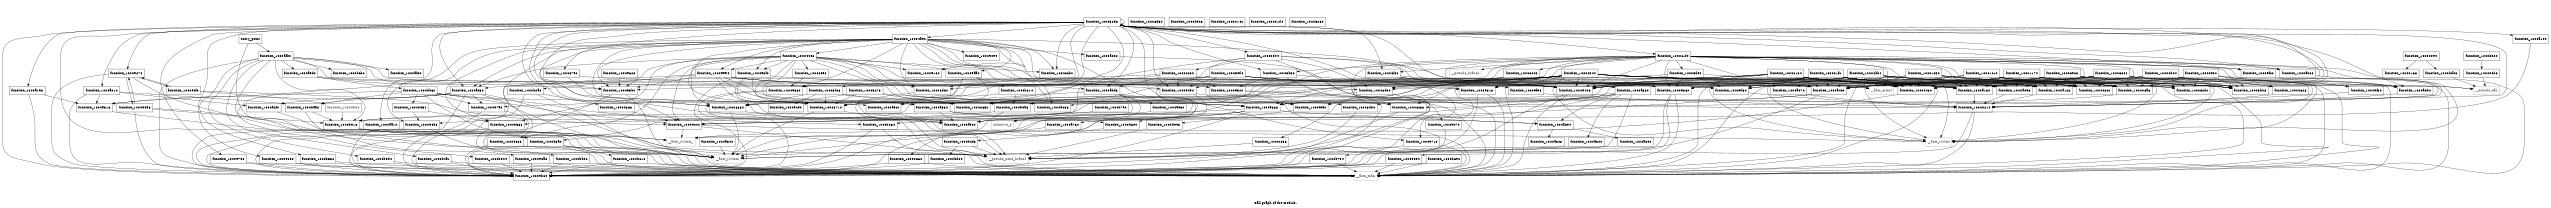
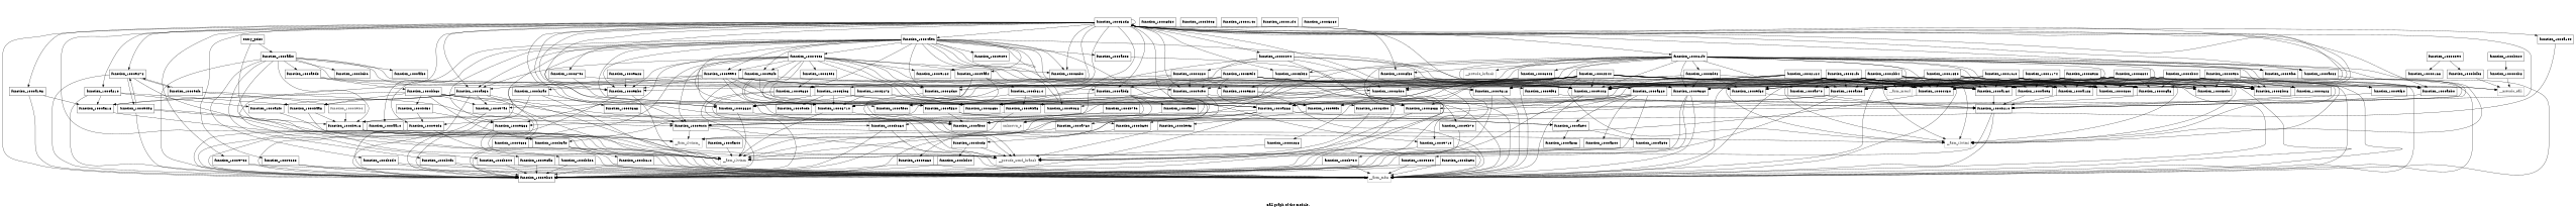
  digraph {
    label="Call graph of the module."
    node [shape=record]
    n1 [label="{function_10005b08}"]
    n2 [label="{function_10005b58}"]
    n3 [label="{function_10009b70}"]
    n4 [label="{function_100094d8}"]
    n5 [label="{function_10009520}"]
    n6 [label="{function_10009818}"]
    n7 [label="{function_1000b754}"]
    n8 [label="{function_10009b64}"]
    n9 [color=gray50 fontcolor=gray50 label="{__asm_mfcr}"]
    n10 [label="{function_10008cb0}"]
    n11 [label="{function_100098f0}"]
    n12 [label="{function_10009448}"]
    n13 [label="{function_1000a530}"]
    n14 [label="{function_1000aec4}"]
    n15 [label="{function_1000aecc}"]
    n16 [label="{function_1000a8e4}"]
    n17 [label="{function_1000b6e4}"]
    n18 [label="{function_1000a008}"]
    n19 [label="{function_1000b21c}"]
    n20 [label="{function_100096c8}"]
    n21 [label="{function_1000a0e8}"]
    n22 [label="{function_10005bc8}"]
    n23 [label="{function_10008c88}"]
    n24 [label="{function_10008684}"]
    n25 [label="{function_10008710}"]
    n26 [label="{function_10009cdc}"]
    n27 [label="{function_1000865c}"]
    n28 [color=gray50 fontcolor=gray50 label="{__pseudo_cond_branch}"]
    n29 [color=gray50 fontcolor=gray50 label="{__asm_rlwinm}"]
    n30 [label="{function_1000a038}"]
    n31 [label="{function_10009710}"]
    n32 [label="{function_10009994}"]
    n33 [label="{function_10009360}"]
    n34 [label="{function_100095b0}"]
    n35 [label="{function_1000a368}"]
    n36 [label="{function_1000a4c0}"]
    n37 [label="{function_1000b2a0}"]
    n38 [label="{function_100093e4}"]
    n39 [label="{function_1000a760}"]
    n40 [label="{function_10009c4c}"]
    n41 [label="{function_1000b868}"]
    n42 [label="{function_10008d0c}"]
    n43 [label="{function_10009038}"]
    n44 [label="{function_10008d30}"]
    n45 [label="{function_10009aa4}"]
    n46 [label="{function_1000b314}"]
    n47 [label="{function_10009ba8}"]
    n48 [label="{function_1000b3a4}"]
    n49 [label="{function_10008d54}"]
    n50 [label="{function_10008db0}"]
    n51 [label="{function_10005cdc}"]
    n52 [label="{function_10008ee8}"]
    n53 [label="{function_10009680}"]
    n54 [label="{function_10009758}"]
    n55 [label="{function_10005de8}"]
    n56 [label="{function_10009f64}"]
    n57 [label="{function_1000a164}"]
    n58 [label="{function_1000a070}"]
    n59 [label="{function_100097a0}"]
    n60 [label="{function_10008f8c}"]
    n61 [label="{function_10009f98}"]
    n62 [label="{function_100090e4}"]
    n63 [label="{function_1000b918}"]
    n64 [color=gray50 fontcolor=gray50 label="{__asm_rlwinm_}"]
    n65 [label="{function_10009164}"]
    n66 [label="{function_10009278}"]
    n67 [label="{function_10009cfc}"]
    n68 [label="{function_10009d98}"]
    n69 [fontcolor=gray50 label="{function_1000b9b4}"]
    n70 [color=gray50 fontcolor=gray50 label="{__asm_rlwimi}"]
    n71 [label="{function_10005ed4}"]
    n72 [label="{function_10009490}"]
    n73 [label="{function_10009efc}"]
    n74 [label="{function_1000a0b0}"]
    n75 [label="{function_1000b9e8}"]
    n76 [label="{function_10006048}"]
    n77 [label="{function_1000a630}"]
    n78 [label="{function_1000a800}"]
    n79 [label="{function_10009f30}"]
    n80 [label="{function_10009860}"]
    n81 [label="{function_100098a8}"]
    n82 [label="{function_100061f4}"]
    n83 [label="{function_1000a128}"]
    n84 [label="{function_10009fcc}"]
    n85 [color=gray50 fontcolor=gray50 label="{__asm_mtcrf}"]
    n86 [color=gray50 fontcolor=gray50 label="{__pseudo_branch}"]
    n87 [label="{function_100043cc}"]
    n88 [label="{function_10004430}"]
    n89 [label="{function_10009568}"]
    n90 [label="{function_1000879c}"]
    n91 [label="{function_10009628}"]
    n92 [label="{function_10009638}"]
    n93 [label="{function_1000b5d4}"]
    n94 [label="{function_1000a198}"]
    n95 [label="{function_1000a318}"]
    n96 [label="{function_1000a1e4}"]
    n97 [label="{function_1000a210}"]
    n98 [label="{function_1000a2f0}"]
    n99 [label="{function_1000baa8}"]
    n100 [label="{function_1000bd0c}"]
    n101 [label="{function_1000a340}"]
    n102 [label="{function_1000a89c}"]
    n103 [label="{function_1000a8c8}"]
    n104 [label="{function_1000bcd8}"]
    n105 [label="{function_1000aa10}"]
    n106 [label="{function_1000abd8}"]
    n107 [label="{function_1000ae30}"]
    n108 [label="{function_1000b264}"]
    n109 [color=gray50 fontcolor=gray50 label="{unknown_0}"]
    n110 [label="{function_1000ac5c}"]
    n111 [label="{function_1000b69c}"]
    n112 [label="{function_1000aed0}"]
    n113 [label="{function_1000bb6c}"]
    n114 [label="{function_1000bd54}"]
    n115 [label="{function_1000af30}"]
    n116 [label="{function_1000afb0}"]
    n117 [label="{function_1000b4fc}"]
    n118 [label="{function_1000b544}"]
-   n119 [label="{function_1000b58c}"]
    n120 [label="{function_1000bcbc}"]
    n121 [color=gray50 fontcolor=gray50 label="{__pseudo_call}"]
    n122 [label="{function_1000b61c}"]
    n123 [label="{function_1000bd84}"]
    n124 [label="{function_1000b79c}"]
    n125 [label="{function_1000bdb8}"]
    n126 [label="{function_1000be08}"]
    n127 [label="{function_1000be24}"]
    n128 [label="{function_100000b8}"]
    n129 [label="{function_10000094}"]
    n130 [label="{function_10000168}"]
    n131 [label="{function_1000014c}"]
    n132 [label="{function_100001d4}"]
    n133 [label="{entry_point}"]
    n134 [label="{function_10000238}"]
    n135 [label="{function_10000280}"]
    n136 [label="{function_10000394}"]
    n137 [label="{function_10000628}"]
    n138 [label="{function_100006a8}"]
    n139 [label="{function_10000b04}"]
    n140 [label="{function_10000e3c}"]
    n141 [label="{function_10001174}"]
    n142 [label="{function_10001650}"]
    n143 [label="{function_10001c10}"]
    n144 [label="{function_10002164}"]
    n145 [label="{function_10002544}"]
    n146 [label="{function_10002bb4}"]
    n147 [label="{function_100031fc}"]
    n148 [label="{function_10003844}"]
    n149 [label="{function_10003e28}"]
    n150 [label="{function_100044e8}"]
    n151 [label="{function_10004aec}"]
    n152 [label="{function_10005264}"]
    n153 [label="{function_10005278}"]
    n154 [label="{function_100052d8}"]
    n2 -> n3
    n2 -> n4
    n2 -> n5
    n2 -> n6
    n3 -> n7
    n4 -> n8
    n4 -> n9
    n5 -> n8
    n5 -> n9
    n6 -> n8
    n6 -> n9
    n7 -> n8
    n7 -> n9
    n11 -> n8
    n11 -> n12
    n11 -> n13
    n11 -> n14
    n11 -> n15
    n12 -> n8
    n12 -> n9
    n13 -> n14
    n13 -> n16
    n13 -> n17
    n16 -> n102
    n16 -> n103
    n17 -> n104
    n18 -> n19
    n19 -> n8
    n19 -> n9
    n20 -> n8
    n20 -> n9
    n21 -> n19
    n22 -> n23
    n22 -> n24
    n22 -> n25
    n22 -> n26
    n22 -> n27
    n23 -> n28
    n24 -> n28
    n24 -> n29
    n25 -> n28
    n25 -> n29
    n30 -> n19
    n31 -> n8
    n31 -> n9
    n32 -> n8
    n32 -> n12
    n32 -> n13
    n32 -> n14
    n32 -> n33
    n32 -> n34
    n32 -> n35
    n32 -> n36
    n32 -> n37
    n33 -> n8
    n33 -> n9
    n33 -> n38
    n34 -> n8
    n34 -> n9
    n35 -> n8
    n35 -> n14
    n35 -> n16
    n35 -> n17
    n35 -> n29
    n35 -> n39
    n36 -> n8
    n36 -> n35
    n36 -> n40
    n37 -> n8
    n37 -> n9
    n37 -> n41
    n38 -> n8
    n38 -> n9
    n39 -> n29
    n40 -> n28
    n40 -> n64
    n40 -> n70
    n41 -> n40
    n42 -> n28
    n42 -> n43
    n44 -> n28
    n45 -> n14
    n45 -> n15
    n45 -> n46
    n46 -> n47
    n46 -> n48
    n47 -> n63
    n47 -> n64
    n48 -> n8
    n48 -> n9
    n48 -> n29
    n48 -> n122
    n50 -> n28
    n52 -> n53
    n53 -> n8
    n53 -> n9
    n54 -> n8
    n54 -> n9
    n55 -> n12
    n55 -> n33
    n55 -> n44
    n55 -> n56
    n55 -> n57
    n56 -> n19
    n57 -> n19
    n58 -> n19
    n59 -> n8
    n59 -> n9
    n60 -> n8
    n60 -> n12
    n60 -> n56
    n60 -> n57
    n60 -> n61
    n61 -> n19
    n63 -> n28
    n63 -> n48
    n63 -> n64
    n66 -> n8
    n66 -> n9
    n66 -> n67
    n66 -> n68
    n67 -> n40
    n67 -> n66
    n67 -> n69
    n68 -> n8
    n68 -> n29
    n68 -> n63
    n68 -> n66
    n69 -> n63
    n71 -> n12
    n71 -> n24
    n71 -> n25
    n71 -> n27
    n71 -> n56
    n71 -> n57
    n71 -> n72
    n71 -> n73
    n71 -> n74
    n72 -> n8
    n72 -> n9
    n73 -> n75
    n74 -> n19
    n75 -> n28
    n76 -> n23
    n76 -> n35
    n76 -> n42
    n76 -> n77
    n77 -> n13
    n77 -> n14
    n77 -> n16
    n77 -> n29
    n77 -> n35
    n77 -> n63
    n77 -> n78
    n78 -> n29
    n79 -> n19
    n80 -> n8
    n80 -> n9
    n81 -> n8
    n81 -> n9
    n82 -> n1
    n82 -> n2
    n82 -> n6
    n82 -> n8
    n82 -> n9
    n82 -> n12
    n82 -> n21
    n82 -> n29
    n82 -> n30
    n82 -> n31
    n82 -> n33
    n82 -> n36
    n82 -> n47
    n82 -> n55
    n82 -> n57
    n82 -> n58
    n82 -> n60
    n82 -> n70
    n82 -> n72
    n82 -> n74
    n82 -> n76
    n82 -> n83
    n82 -> n84
    n82 -> n85
    n82 -> n86
    n82 -> n87
    n82 -> n88
    n83 -> n19
    n84 -> n19
    n88 -> n64
    n89 -> n8
    n89 -> n9
    n90 -> n35
    n90 -> n42
    n91 -> n34
    n92 -> n8
    n92 -> n9
    n93 -> n8
    n93 -> n9
    n94 -> n8
    n94 -> n95
    n95 -> n29
    n96 -> n40
    n97 -> n8
    n97 -> n95
    n97 -> n98
    n97 -> n99
    n98 -> n29
    n99 -> n63
    n99 -> n100
    n100 -> n8
    n100 -> n9
    n101 -> n29
    n102 -> n28
    n104 -> n28
    n104 -> n123
    n105 -> n8
    n105 -> n64
    n106 -> n14
    n106 -> n15
    n106 -> n107
    n106 -> n108
    n106 -> n109
    n107 -> n109
    n108 -> n8
    n108 -> n9
    n110 -> n8
    n110 -> n9
    n110 -> n29
    n110 -> n59
    n110 -> n95
    n110 -> n98
    n110 -> n99
    n111 -> n8
    n111 -> n9
    n112 -> n33
    n112 -> n34
    n112 -> n113
    n113 -> n14
    n113 -> n28
    n113 -> n40
    n113 -> n59
    n113 -> n95
    n113 -> n99
    n113 -> n108
    n113 -> n114
    n114 -> n4
    n114 -> n89
    n116 -> n8
    n116 -> n40
    n116 -> n63
    n116 -> n93
    n116 -> n106
    n116 -> n112
    n116 -> n115
    n116 -> n117
    n116 -> n118
-   n116 -> n119
    n116 -> n120
    n116 -> n121
    n117 -> n8
    n117 -> n9
    n118 -> n8
    n118 -> n9
-   n119 -> n8
-   n119 -> n9
    n122 -> n8
    n122 -> n9
    n123 -> n8
    n124 -> n40
    n125 -> n121
    n127 -> n128
    n128 -> n121
    n129 -> n125
    n129 -> n130
    n133 -> n29
    n133 -> n116
    n134 -> n28
    n135 -> n5
    n135 -> n72
    n135 -> n89
    n135 -> n106
    n135 -> n110
    n135 -> n121
    n136 -> n8
    n136 -> n9
    n136 -> n13
    n136 -> n36
    n136 -> n42
    n136 -> n85
    n136 -> n135
    n137 -> n73
    n138 -> n50
    n139 -> n1
    n139 -> n9
    n139 -> n36
    n139 -> n51
    n139 -> n56
    n139 -> n57
    n139 -> n74
    n139 -> n79
    n139 -> n138
    n140 -> n1
    n140 -> n9
    n140 -> n36
    n140 -> n51
    n140 -> n56
    n140 -> n57
    n140 -> n74
    n140 -> n79
    n140 -> n138
    n141 -> n1
    n141 -> n9
    n141 -> n12
    n141 -> n21
    n141 -> n36
    n141 -> n51
    n141 -> n57
    n141 -> n70
    n141 -> n83
    n141 -> n85
    n141 -> n87
    n141 -> n88
    n141 -> n138
    n142 -> n1
    n142 -> n9
    n142 -> n12
    n142 -> n21
    n142 -> n36
    n142 -> n42
    n142 -> n51
    n142 -> n57
    n142 -> n70
    n142 -> n83
    n142 -> n85
    n142 -> n87
    n142 -> n88
    n142 -> n138
    n143 -> n1
    n143 -> n9
    n143 -> n12
    n143 -> n21
    n143 -> n36
    n143 -> n51
    n143 -> n57
    n143 -> n70
    n143 -> n83
    n143 -> n85
    n143 -> n87
    n143 -> n88
    n143 -> n138
    n144 -> n1
    n144 -> n9
    n144 -> n12
    n144 -> n21
    n144 -> n25
    n144 -> n27
    n144 -> n36
    n144 -> n42
    n144 -> n57
    n144 -> n70
    n144 -> n83
    n144 -> n85
    n144 -> n87
    n144 -> n88
    n144 -> n138
    n145 -> n1
    n145 -> n9
    n145 -> n12
    n145 -> n21
    n145 -> n22
    n145 -> n23
    n145 -> n24
    n145 -> n25
    n145 -> n27
    n145 -> n34
    n145 -> n36
    n145 -> n42
    n145 -> n53
    n145 -> n57
    n145 -> n70
    n145 -> n73
    n145 -> n83
    n145 -> n85
    n145 -> n87
    n145 -> n88
    n145 -> n134
    n145 -> n138
    n146 -> n1
    n146 -> n6
    n146 -> n9
    n146 -> n12
    n146 -> n21
    n146 -> n33
    n146 -> n35
    n146 -> n36
    n146 -> n51
    n146 -> n56
    n146 -> n57
    n146 -> n58
    n146 -> n70
    n146 -> n83
    n146 -> n85
    n146 -> n87
    n146 -> n88
    n146 -> n138
    n147 -> n1
    n147 -> n6
    n147 -> n9
    n147 -> n12
    n147 -> n21
    n147 -> n33
    n147 -> n35
    n147 -> n36
    n147 -> n51
    n147 -> n56
    n147 -> n57
    n147 -> n58
    n147 -> n70
    n147 -> n83
+   n147 -> n85
    n147 -> n87
    n147 -> n88
    n147 -> n138
    n148 -> n1
    n148 -> n9
    n148 -> n12
    n148 -> n21
    n148 -> n36
    n148 -> n51
    n148 -> n57
    n148 -> n70
    n148 -> n83
    n148 -> n85
    n148 -> n87
    n148 -> n88
    n148 -> n137
    n148 -> n138
    n149 -> n1
    n149 -> n9
    n149 -> n12
    n149 -> n21
    n149 -> n36
    n149 -> n57
    n149 -> n70
    n149 -> n83
    n149 -> n85
    n149 -> n87
    n149 -> n88
    n149 -> n137
    n149 -> n138
    n150 -> n10
    n150 -> n11
    n150 -> n12
    n150 -> n20
    n150 -> n23
    n150 -> n24
    n150 -> n25
    n150 -> n27
    n150 -> n32
    n150 -> n34
    n150 -> n40
    n150 -> n43
    n150 -> n44
    n150 -> n45
    n150 -> n50
    n150 -> n52
    n150 -> n65
    n150 -> n89
    n150 -> n110
    n151 -> n4
    n151 -> n5
    n151 -> n6
    n151 -> n10
    n151 -> n11
    n151 -> n12
    n151 -> n18
    n151 -> n20
    n151 -> n24
    n151 -> n25
    n151 -> n27
    n151 -> n32
    n151 -> n34
    n151 -> n35
    n151 -> n43
    n151 -> n44
    n151 -> n45
    n151 -> n53
    n151 -> n57
    n151 -> n62
    n151 -> n65
    n151 -> n72
    n151 -> n80
    n151 -> n89
    n151 -> n105
    n151 -> n110
    n151 -> n150
    n153 -> n24
    n153 -> n25
    n153 -> n27
    n153 -> n73
    n154 -> n1
    n154 -> n2
    n154 -> n8
    n154 -> n10
    n154 -> n12
    n154 -> n22
    n154 -> n23
    n154 -> n24
    n154 -> n25
    n154 -> n27
    n154 -> n29
    n154 -> n30
    n154 -> n31
    n154 -> n33
    n154 -> n34
    n154 -> n44
    n154 -> n54
    n154 -> n56
    n154 -> n57
    n154 -> n59
    n154 -> n60
    n154 -> n66
    n154 -> n72
    n154 -> n74
    n154 -> n81
    n154 -> n82
    n154 -> n84
    n154 -> n90
    n154 -> n92
    n154 -> n94
    n154 -> n96
    n154 -> n97
    n154 -> n106
    n154 -> n110
    n154 -> n136
    n154 -> n151
    n154 -> n154
  }
